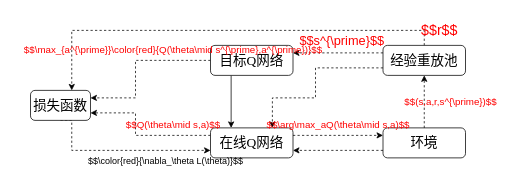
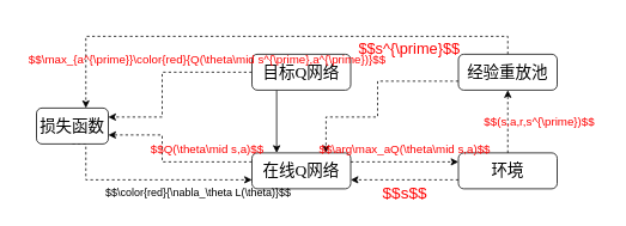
  <mxCell id="0" />
  <mxCell id="1" parent="0" />
  <mxCell id="2" style="edgeStyle=orthogonalEdgeStyle;rounded=0;orthogonalLoop=1;jettySize=auto;html=1;entryX=0.25;entryY=0;entryDx=0;entryDy=0;exitX=0.25;exitY=1;exitDx=0;exitDy=0;" parent="1" source="4" target="11" edge="1"><mxGeometry relative="1" as="geometry" /></mxCell>
  <mxCell id="3" style="edgeStyle=orthogonalEdgeStyle;rounded=0;orthogonalLoop=1;jettySize=auto;html=1;entryX=1;entryY=0.25;entryDx=0;entryDy=0;dashed=1;" parent="1" source="4" target="16" edge="1"><mxGeometry relative="1" as="geometry"><Array as="points"><mxPoint x="180" y="80" /><mxPoint x="180" y="130" /></Array></mxGeometry></mxCell>
  <mxCell id="4" value="&lt;font style=&quot;font-size: 18px;&quot; face=&quot;Times New Roman&quot;&gt;目标Q网络&lt;/font&gt;" style="rounded=1;whiteSpace=wrap;html=1;" parent="1" vertex="1"><mxGeometry x="280" y="60" width="110" height="40" as="geometry" /></mxCell>
- <mxCell id="5" style="edgeStyle=orthogonalEdgeStyle;rounded=0;orthogonalLoop=1;jettySize=auto;html=1;entryX=1;entryY=0.25;entryDx=0;entryDy=0;exitX=0;exitY=0.25;exitDx=0;exitDy=0;dashed=1;" parent="1" source="8" target="4" edge="1"><mxGeometry relative="1" as="geometry" /></mxCell>
  <mxCell id="6" style="edgeStyle=orthogonalEdgeStyle;rounded=0;orthogonalLoop=1;jettySize=auto;html=1;exitX=0;exitY=0.75;exitDx=0;exitDy=0;entryX=0.75;entryY=0;entryDx=0;entryDy=0;dashed=1;" parent="1" source="8" target="11" edge="1"><mxGeometry relative="1" as="geometry"><Array as="points"><mxPoint x="420" y="90" /><mxPoint x="420" y="130" /><mxPoint x="363" y="130" /></Array></mxGeometry></mxCell>
  <mxCell id="7" style="edgeStyle=orthogonalEdgeStyle;rounded=0;orthogonalLoop=1;jettySize=auto;html=1;dashed=1;" edge="1" parent="1" source="8" target="16"><mxGeometry relative="1" as="geometry"><Array as="points"><mxPoint x="565" y="40" /><mxPoint x="95" y="40" /></Array></mxGeometry></mxCell>
  <mxCell id="8" value="&lt;font size=&quot;4&quot; face=&quot;Times New Roman&quot;&gt;经验重放池&lt;/font&gt;" style="rounded=1;whiteSpace=wrap;html=1;" parent="1" vertex="1"><mxGeometry x="510" y="60" width="110" height="40" as="geometry" /></mxCell>
  <mxCell id="9" style="edgeStyle=orthogonalEdgeStyle;rounded=0;orthogonalLoop=1;jettySize=auto;html=1;entryX=1;entryY=0.75;entryDx=0;entryDy=0;dashed=1;exitX=0;exitY=0.25;exitDx=0;exitDy=0;" parent="1" source="11" target="16" edge="1"><mxGeometry relative="1" as="geometry"><Array as="points"><mxPoint x="180" y="180" /><mxPoint x="180" y="150" /></Array></mxGeometry></mxCell>
  <mxCell id="10" style="edgeStyle=orthogonalEdgeStyle;rounded=0;orthogonalLoop=1;jettySize=auto;html=1;exitX=1;exitY=0.25;exitDx=0;exitDy=0;entryX=0;entryY=0.25;entryDx=0;entryDy=0;dashed=1;" parent="1" source="11" target="14" edge="1"><mxGeometry relative="1" as="geometry" /></mxCell>
  <mxCell id="11" value="&lt;font style=&quot;font-size: 18px;&quot; face=&quot;Times New Roman&quot;&gt;在线Q网络&lt;/font&gt;" style="rounded=1;whiteSpace=wrap;html=1;" parent="1" vertex="1"><mxGeometry x="280" y="170" width="110" height="40" as="geometry" /></mxCell>
  <mxCell id="12" style="edgeStyle=orthogonalEdgeStyle;rounded=0;orthogonalLoop=1;jettySize=auto;html=1;exitX=0;exitY=0.75;exitDx=0;exitDy=0;entryX=1;entryY=0.75;entryDx=0;entryDy=0;dashed=1;" parent="1" source="14" target="11" edge="1"><mxGeometry relative="1" as="geometry" /></mxCell>
  <mxCell id="13" style="edgeStyle=orthogonalEdgeStyle;rounded=0;orthogonalLoop=1;jettySize=auto;html=1;entryX=0.5;entryY=1;entryDx=0;entryDy=0;dashed=1;" parent="1" source="14" target="8" edge="1"><mxGeometry relative="1" as="geometry" /></mxCell>
  <mxCell id="14" value="&lt;font size=&quot;4&quot; face=&quot;Times New Roman&quot;&gt;环境&lt;/font&gt;" style="rounded=1;whiteSpace=wrap;html=1;" parent="1" vertex="1"><mxGeometry x="510" y="170" width="110" height="40" as="geometry" /></mxCell>
  <mxCell id="15" style="edgeStyle=orthogonalEdgeStyle;rounded=0;orthogonalLoop=1;jettySize=auto;html=1;entryX=0;entryY=0.75;entryDx=0;entryDy=0;dashed=1;exitX=0.5;exitY=1;exitDx=0;exitDy=0;" parent="1" source="16" target="11" edge="1"><mxGeometry relative="1" as="geometry"><Array as="points"><mxPoint x="95" y="200" /></Array><mxPoint x="160" y="160" as="sourcePoint" /></mxGeometry></mxCell>
  <mxCell id="16" value="&lt;font size=&quot;4&quot; face=&quot;Times New Roman&quot;&gt;损失函数&lt;/font&gt;" style="rounded=1;whiteSpace=wrap;html=1;" parent="1" vertex="1"><mxGeometry x="40" y="120" width="80" height="40" as="geometry" /></mxCell>
- <mxCell id="17" value="&lt;font color=&quot;#ff0000&quot; style=&quot;font-size: 19px;&quot;&gt;$$r$$&lt;/font&gt;" style="text;html=1;align=center;verticalAlign=middle;resizable=0;points=[];autosize=1;strokeColor=none;fillColor=none;" parent="1" vertex="1"><mxGeometry x="550" y="20" width="70" height="40" as="geometry" /></mxCell>
  <mxCell id="18" value="&lt;font style=&quot;font-size: 13px;&quot; color=&quot;#ff0000&quot;&gt;$$\arg\max_aQ(\theta\mid s,a)$$&lt;/font&gt;" style="text;html=1;align=center;verticalAlign=middle;resizable=0;points=[];autosize=1;strokeColor=none;fillColor=none;" parent="1" vertex="1"><mxGeometry x="345" y="150" width="210" height="30" as="geometry" /></mxCell>
  <mxCell id="19" value="&lt;font style=&quot;font-size: 13px;&quot; color=&quot;#ff0000&quot;&gt;$$\max_{a^{\prime}}\color{red}{Q(\theta\mid s^{\prime},a^{\prime})}$$&lt;/font&gt;" style="text;html=1;align=center;verticalAlign=middle;resizable=0;points=[];autosize=1;strokeColor=none;fillColor=none;" parent="1" vertex="1"><mxGeometry x="20" y="50" width="420" height="30" as="geometry" /></mxCell>
  <mxCell id="20" value="&lt;font style=&quot;font-size: 13px;&quot; color=&quot;#ff0000&quot;&gt;$$Q(\theta\mid s,a)$$&lt;/font&gt;" style="text;html=1;align=center;verticalAlign=middle;resizable=0;points=[];autosize=1;strokeColor=none;fillColor=none;" parent="1" vertex="1"><mxGeometry x="155" y="150" width="150" height="30" as="geometry" /></mxCell>
  <mxCell id="21" value="$$\color{red}{\nabla_\theta L(\theta)}$$" style="text;html=1;align=center;verticalAlign=middle;resizable=0;points=[];autosize=1;strokeColor=none;fillColor=none;" parent="1" vertex="1"><mxGeometry x="105" y="200" width="230" height="30" as="geometry" /></mxCell>
  <mxCell id="22" value="&lt;font style=&quot;font-size: 13px;&quot; color=&quot;#ff0000&quot;&gt;$$(s,a,r,s^{\prime})$$&lt;/font&gt;" style="text;html=1;align=center;verticalAlign=middle;resizable=0;points=[];autosize=1;strokeColor=none;fillColor=none;" parent="1" vertex="1"><mxGeometry x="525" y="120" width="150" height="30" as="geometry" /></mxCell>
+ <mxCell id="23" value="&lt;font style=&quot;font-size: 18px;&quot; color=&quot;#ff0000&quot;&gt;$$s$$&lt;/font&gt;" style="text;html=1;align=center;verticalAlign=middle;resizable=0;points=[];autosize=1;strokeColor=none;fillColor=none;" parent="1" vertex="1"><mxGeometry x="415" y="200" width="70" height="30" as="geometry" /></mxCell>
  <mxCell id="24" value="&lt;font style=&quot;font-size: 17px;&quot; color=&quot;#ff0000&quot;&gt;$$s^{\prime}$$&lt;/font&gt;" style="text;html=1;align=center;verticalAlign=middle;resizable=0;points=[];autosize=1;strokeColor=none;fillColor=none;" parent="1" vertex="1"><mxGeometry x="385" y="40" width="140" height="30" as="geometry" /></mxCell>
